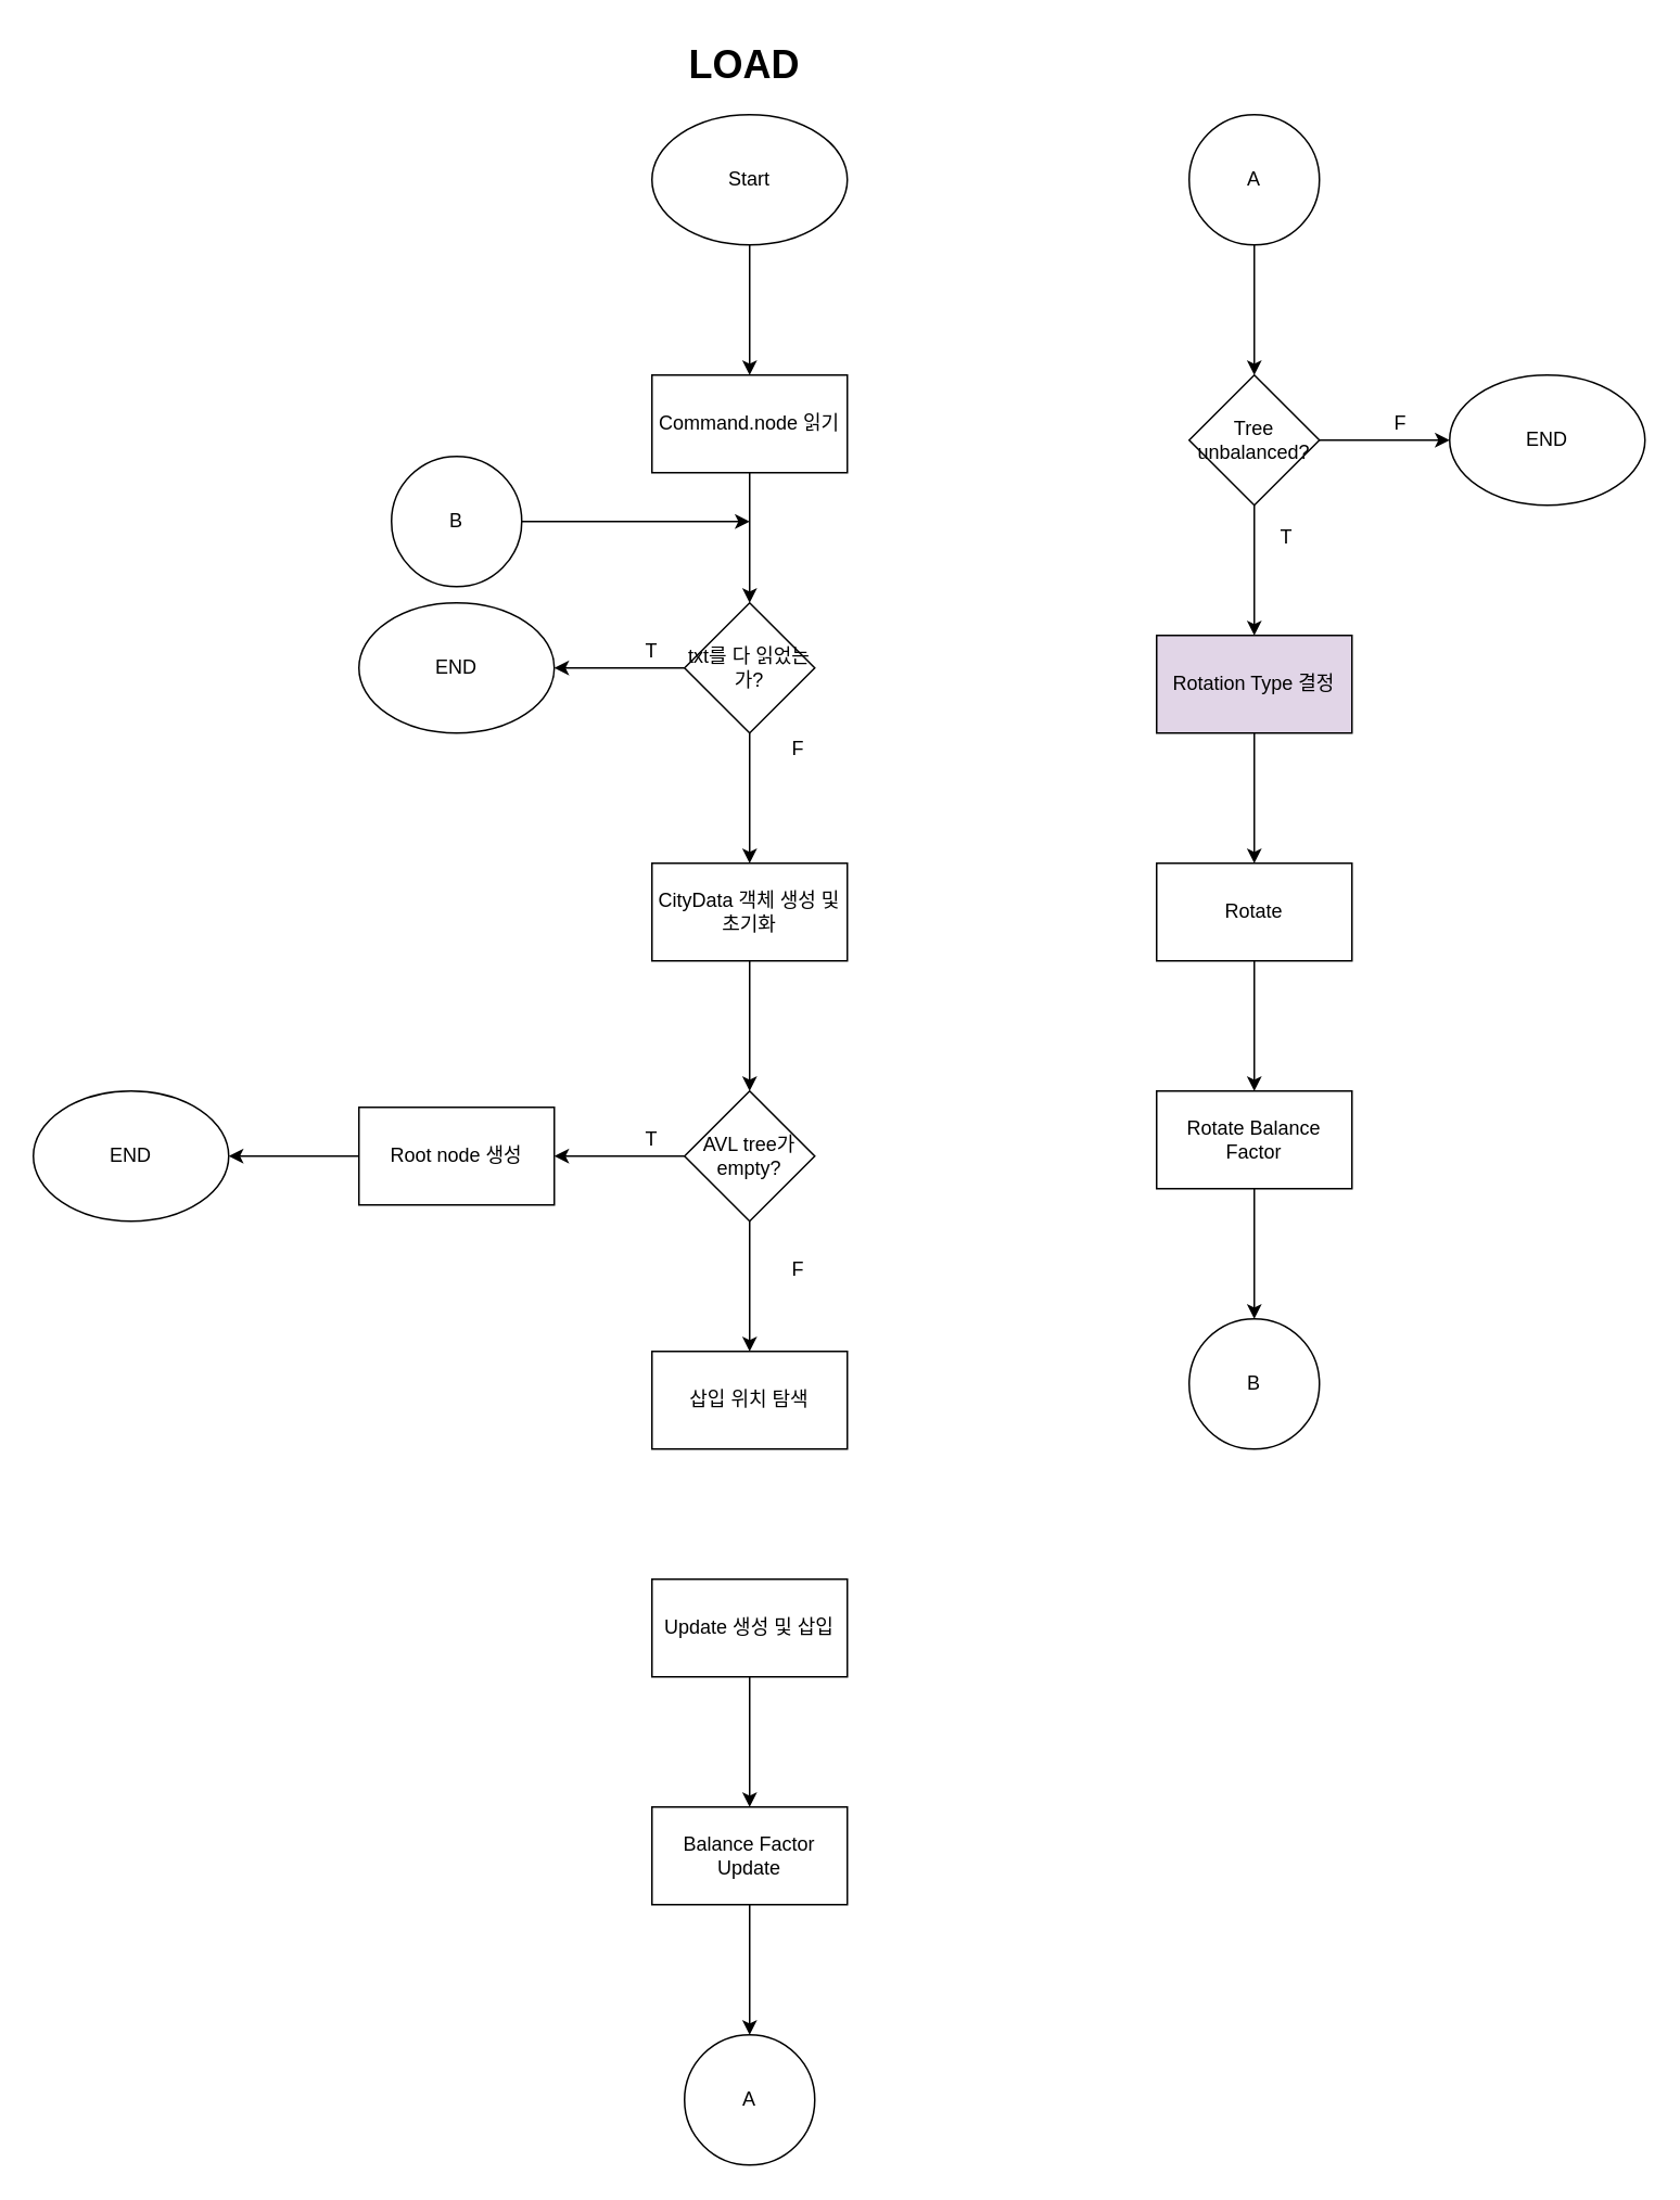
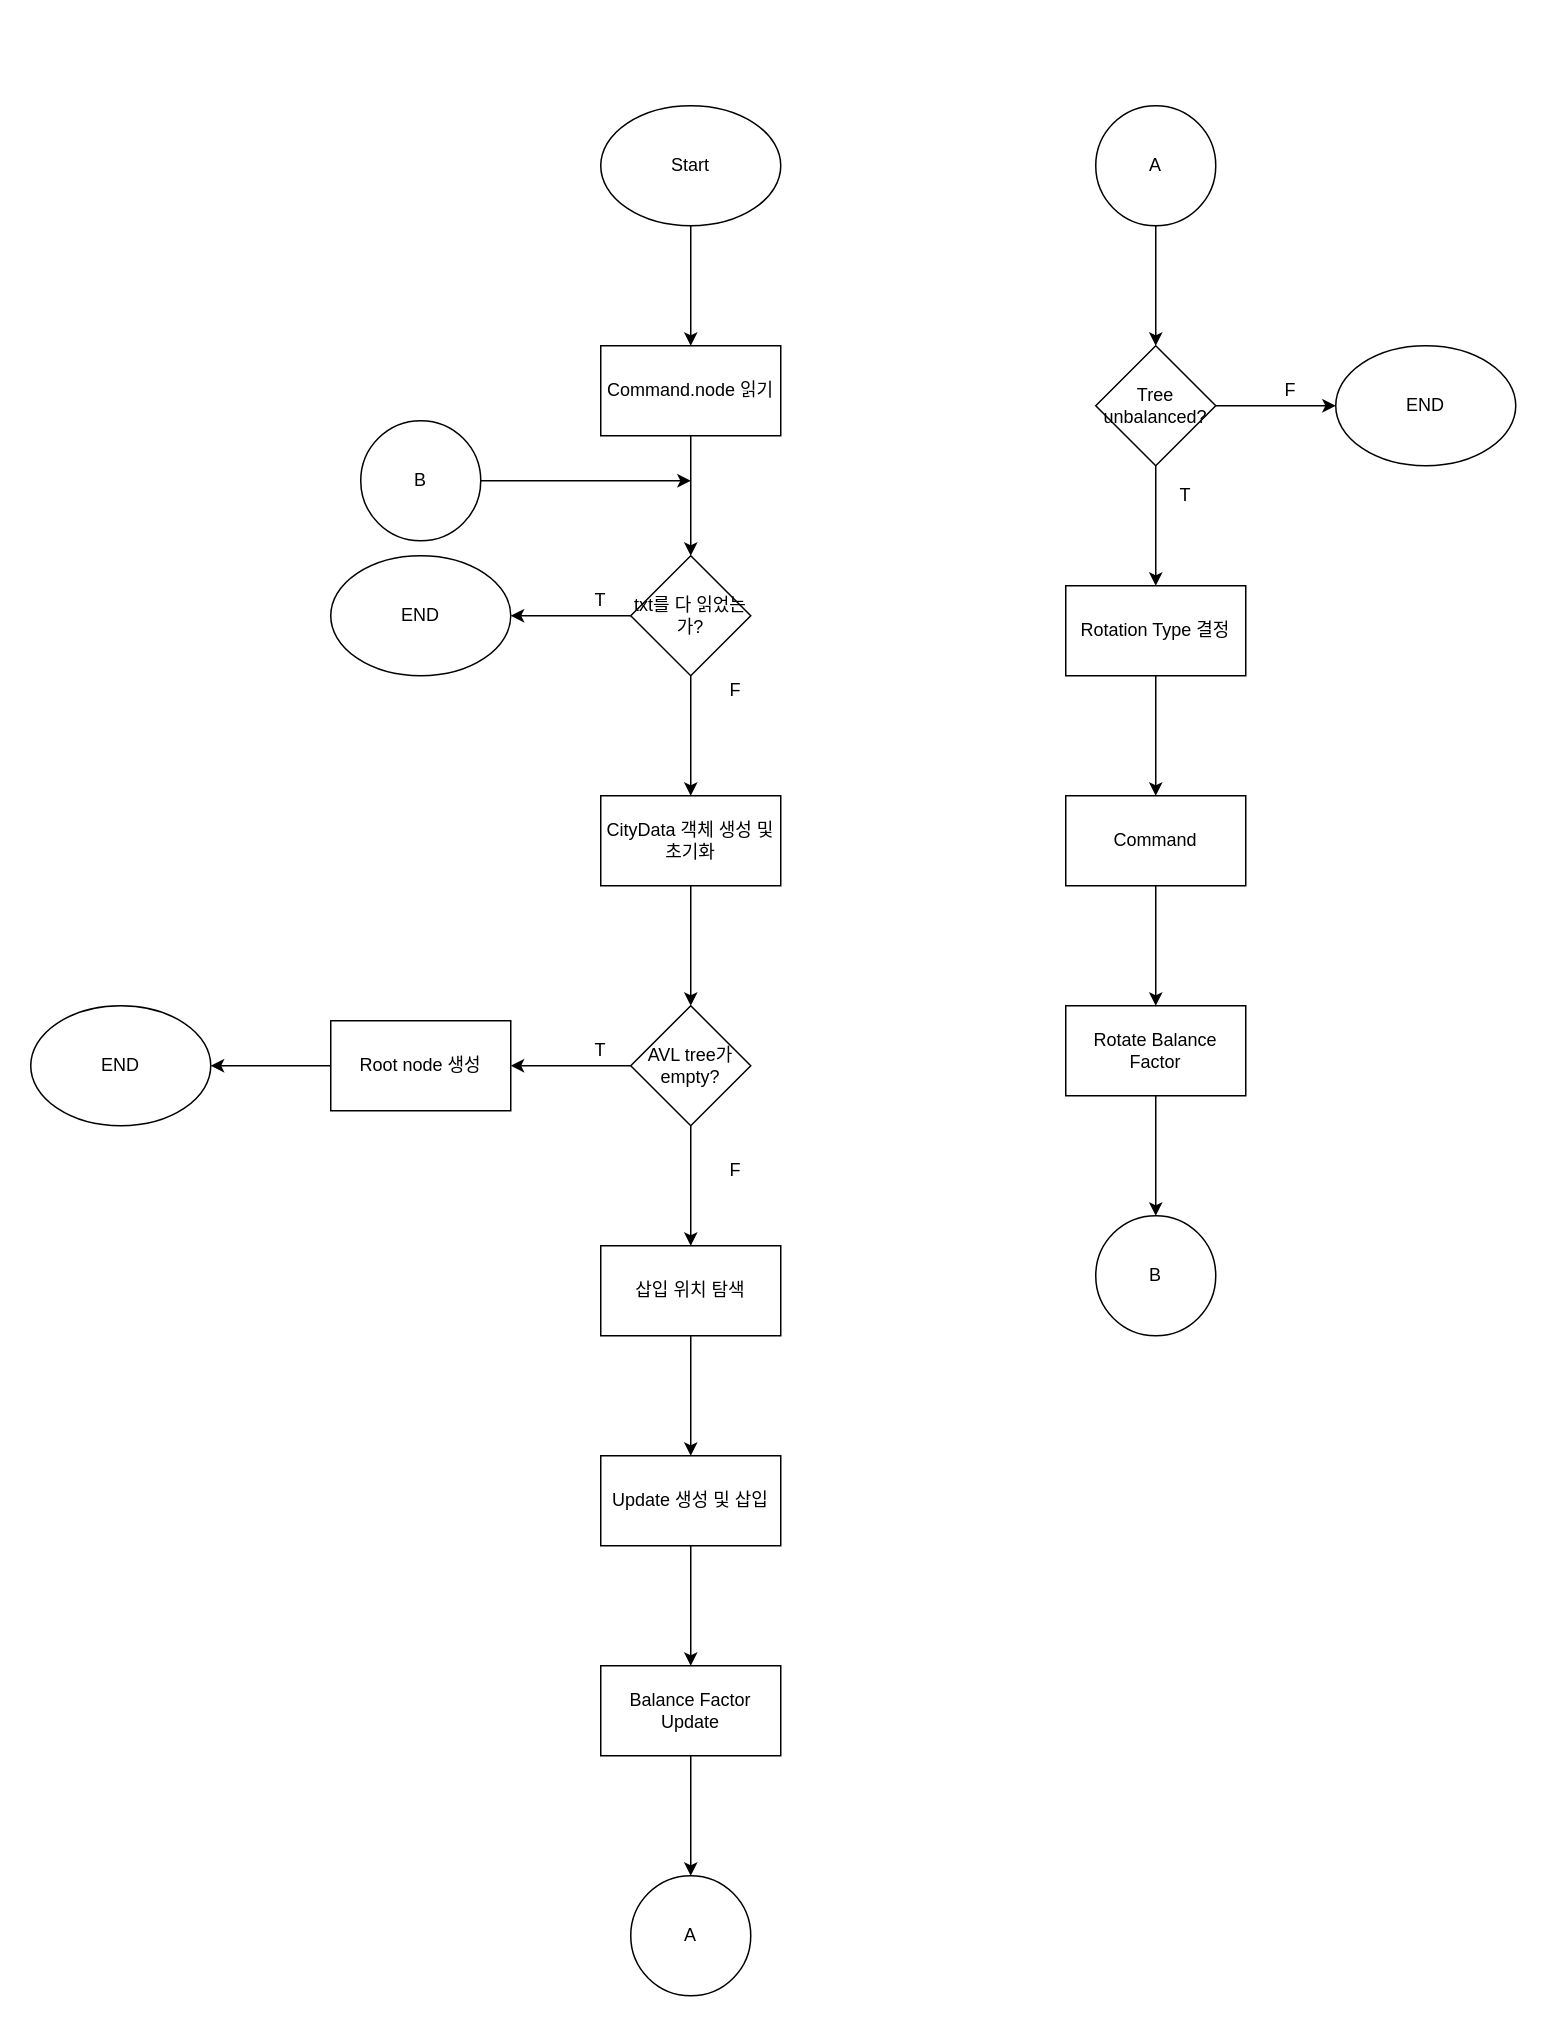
  <mxCell id="0" />
  <mxCell id="1" parent="0" />
  <mxCell id="2" value="" style="edgeStyle=orthogonalEdgeStyle;rounded=0;orthogonalLoop=1;jettySize=auto;html=1;" edge="1" parent="1" source="3"><mxGeometry relative="1" as="geometry"><mxPoint x="460" y="230" as="targetPoint" /></mxGeometry></mxCell>
  <mxCell id="3" value="Start" style="ellipse;whiteSpace=wrap;html=1;" vertex="1" parent="1"><mxGeometry x="400" y="70" width="120" height="80" as="geometry" /></mxCell>
  <mxCell id="4" value="" style="edgeStyle=orthogonalEdgeStyle;rounded=0;orthogonalLoop=1;jettySize=auto;html=1;" edge="1" parent="1" source="5"><mxGeometry relative="1" as="geometry"><mxPoint x="460" y="370" as="targetPoint" /></mxGeometry></mxCell>
  <mxCell id="5" value="Command.node 읽기" style="rounded=0;whiteSpace=wrap;html=1;" vertex="1" parent="1"><mxGeometry x="400" y="230" width="120" height="60" as="geometry" /></mxCell>
  <mxCell id="6" value="" style="edgeStyle=orthogonalEdgeStyle;rounded=0;orthogonalLoop=1;jettySize=auto;html=1;" edge="1" parent="1" source="8"><mxGeometry relative="1" as="geometry"><mxPoint x="340" y="410" as="targetPoint" /></mxGeometry></mxCell>
  <mxCell id="7" value="" style="edgeStyle=orthogonalEdgeStyle;rounded=0;orthogonalLoop=1;jettySize=auto;html=1;" edge="1" parent="1" source="8"><mxGeometry relative="1" as="geometry"><mxPoint x="460" y="530" as="targetPoint" /></mxGeometry></mxCell>
  <mxCell id="8" value="txt를 다 읽었는가?" style="rhombus;whiteSpace=wrap;html=1;" vertex="1" parent="1"><mxGeometry x="420" y="370" width="80" height="80" as="geometry" /></mxCell>
  <mxCell id="9" value="END" style="ellipse;whiteSpace=wrap;html=1;" vertex="1" parent="1"><mxGeometry x="220" y="370" width="120" height="80" as="geometry" /></mxCell>
  <mxCell id="10" value="" style="edgeStyle=orthogonalEdgeStyle;rounded=0;orthogonalLoop=1;jettySize=auto;html=1;" edge="1" parent="1" source="11"><mxGeometry relative="1" as="geometry"><mxPoint x="460" y="670" as="targetPoint" /></mxGeometry></mxCell>
  <mxCell id="11" value="CityData 객체 생성 및 초기화" style="rounded=0;whiteSpace=wrap;html=1;" vertex="1" parent="1"><mxGeometry x="400" y="530" width="120" height="60" as="geometry" /></mxCell>
  <mxCell id="12" value="" style="edgeStyle=orthogonalEdgeStyle;rounded=0;orthogonalLoop=1;jettySize=auto;html=1;" edge="1" parent="1" source="14"><mxGeometry relative="1" as="geometry"><mxPoint x="340" y="710" as="targetPoint" /></mxGeometry></mxCell>
  <mxCell id="13" value="" style="edgeStyle=orthogonalEdgeStyle;rounded=0;orthogonalLoop=1;jettySize=auto;html=1;" edge="1" parent="1" source="14"><mxGeometry relative="1" as="geometry"><mxPoint x="460" y="830" as="targetPoint" /></mxGeometry></mxCell>
  <mxCell id="14" value="AVL tree가 empty?" style="rhombus;whiteSpace=wrap;html=1;" vertex="1" parent="1"><mxGeometry x="420" y="670" width="80" height="80" as="geometry" /></mxCell>
  <mxCell id="15" value="T" style="text;html=1;strokeColor=none;fillColor=none;align=center;verticalAlign=middle;whiteSpace=wrap;rounded=0;" vertex="1" parent="1"><mxGeometry x="380" y="390" width="40" height="20" as="geometry" /></mxCell>
  <mxCell id="16" value="F" style="text;html=1;strokeColor=none;fillColor=none;align=center;verticalAlign=middle;whiteSpace=wrap;rounded=0;" vertex="1" parent="1"><mxGeometry x="470" y="450" width="40" height="20" as="geometry" /></mxCell>
- <mxCell id="17" value="&lt;h1&gt;LOAD&lt;/h1&gt;" style="text;html=1;strokeColor=none;fillColor=none;spacing=5;spacingTop=-20;whiteSpace=wrap;overflow=hidden;rounded=0;" vertex="1" parent="1"><mxGeometry x="417.5" width="85" height="30" as="geometry" y="20" /></mxCell>
  <mxCell id="18" value="" style="edgeStyle=orthogonalEdgeStyle;rounded=0;orthogonalLoop=1;jettySize=auto;html=1;" edge="1" parent="1" source="19"><mxGeometry relative="1" as="geometry"><mxPoint x="140" y="710" as="targetPoint" /></mxGeometry></mxCell>
  <mxCell id="19" value="Root node 생성" style="rounded=0;whiteSpace=wrap;html=1;" vertex="1" parent="1"><mxGeometry x="220" y="680" width="120" height="60" as="geometry" /></mxCell>
  <mxCell id="20" value="T" style="text;html=1;strokeColor=none;fillColor=none;align=center;verticalAlign=middle;whiteSpace=wrap;rounded=0;" vertex="1" parent="1"><mxGeometry x="380" y="690" width="40" height="20" as="geometry" /></mxCell>
  <mxCell id="21" value="END" style="ellipse;whiteSpace=wrap;html=1;" vertex="1" parent="1"><mxGeometry x="20" y="670" width="120" height="80" as="geometry" /></mxCell>
+ <mxCell id="22" value="" style="edgeStyle=orthogonalEdgeStyle;rounded=0;orthogonalLoop=1;jettySize=auto;html=1;" edge="1" parent="1" source="23" target="25"><mxGeometry relative="1" as="geometry" /></mxCell>
  <mxCell id="23" value="삽입 위치 탐색" style="rounded=0;whiteSpace=wrap;html=1;" vertex="1" parent="1"><mxGeometry x="400" y="830" width="120" height="60" as="geometry" /></mxCell>
  <mxCell id="24" value="" style="edgeStyle=orthogonalEdgeStyle;rounded=0;orthogonalLoop=1;jettySize=auto;html=1;" edge="1" parent="1" source="25" target="27"><mxGeometry relative="1" as="geometry" /></mxCell>
  <mxCell id="25" value="Update 생성 및 삽입" style="rounded=0;whiteSpace=wrap;html=1;" vertex="1" parent="1"><mxGeometry x="400" y="970" width="120" height="60" as="geometry" /></mxCell>
  <mxCell id="26" value="" style="edgeStyle=orthogonalEdgeStyle;rounded=0;orthogonalLoop=1;jettySize=auto;html=1;" edge="1" parent="1" source="27"><mxGeometry relative="1" as="geometry"><mxPoint x="460" y="1250" as="targetPoint" /></mxGeometry></mxCell>
  <mxCell id="27" value="Balance Factor Update" style="rounded=0;whiteSpace=wrap;html=1;" vertex="1" parent="1"><mxGeometry x="400" y="1110" width="120" height="60" as="geometry" /></mxCell>
  <mxCell id="28" value="F" style="text;html=1;strokeColor=none;fillColor=none;align=center;verticalAlign=middle;whiteSpace=wrap;rounded=0;" vertex="1" parent="1"><mxGeometry x="470" y="770" width="40" height="20" as="geometry" /></mxCell>
  <mxCell id="29" value="A" style="ellipse;whiteSpace=wrap;html=1;aspect=fixed;" vertex="1" parent="1"><mxGeometry x="420" y="1250" width="80" height="80" as="geometry" /></mxCell>
  <mxCell id="30" value="" style="edgeStyle=orthogonalEdgeStyle;rounded=0;orthogonalLoop=1;jettySize=auto;html=1;" edge="1" parent="1" source="31"><mxGeometry relative="1" as="geometry"><mxPoint x="770" y="230" as="targetPoint" /></mxGeometry></mxCell>
  <mxCell id="31" value="A" style="ellipse;whiteSpace=wrap;html=1;aspect=fixed;" vertex="1" parent="1"><mxGeometry x="730" y="70" width="80" height="80" as="geometry" /></mxCell>
  <mxCell id="32" value="" style="edgeStyle=orthogonalEdgeStyle;rounded=0;orthogonalLoop=1;jettySize=auto;html=1;" edge="1" parent="1" source="34"><mxGeometry relative="1" as="geometry"><mxPoint x="890" y="270" as="targetPoint" /></mxGeometry></mxCell>
  <mxCell id="33" value="" style="edgeStyle=orthogonalEdgeStyle;rounded=0;orthogonalLoop=1;jettySize=auto;html=1;" edge="1" parent="1" source="34"><mxGeometry relative="1" as="geometry"><mxPoint x="770" y="390" as="targetPoint" /></mxGeometry></mxCell>
  <mxCell id="34" value="Tree unbalanced?" style="rhombus;whiteSpace=wrap;html=1;" vertex="1" parent="1"><mxGeometry x="730" y="230" width="80" height="80" as="geometry" /></mxCell>
  <mxCell id="35" value="END" style="ellipse;whiteSpace=wrap;html=1;" vertex="1" parent="1"><mxGeometry x="890" y="230" width="120" height="80" as="geometry" /></mxCell>
  <mxCell id="36" value="F" style="text;html=1;strokeColor=none;fillColor=none;align=center;verticalAlign=middle;whiteSpace=wrap;rounded=0;" vertex="1" parent="1"><mxGeometry x="840" y="250" width="40" height="20" as="geometry" /></mxCell>
  <mxCell id="37" value="T" style="text;html=1;strokeColor=none;fillColor=none;align=center;verticalAlign=middle;whiteSpace=wrap;rounded=0;" vertex="1" parent="1"><mxGeometry x="770" y="320" width="40" height="20" as="geometry" /></mxCell>
  <mxCell id="38" value="" style="edgeStyle=orthogonalEdgeStyle;rounded=0;orthogonalLoop=1;jettySize=auto;html=1;" edge="1" parent="1" source="39" target="41"><mxGeometry relative="1" as="geometry" /></mxCell>
- <mxCell id="39" value="Rotation Type 결정" style="rounded=0;whiteSpace=wrap;html=1;fillColor=#e1d5e7;" vertex="1" parent="1"><mxGeometry x="710" y="390" width="120" height="60" as="geometry" /></mxCell>
+ <mxCell id="39" value="Rotation Type 결정" style="rounded=0;whiteSpace=wrap;html=1;" vertex="1" parent="1"><mxGeometry x="710" y="390" width="120" height="60" as="geometry" /></mxCell>
  <mxCell id="40" value="" style="edgeStyle=orthogonalEdgeStyle;rounded=0;orthogonalLoop=1;jettySize=auto;html=1;" edge="1" parent="1" source="41" target="43"><mxGeometry relative="1" as="geometry" /></mxCell>
- <mxCell id="41" value="Rotate" style="rounded=0;whiteSpace=wrap;html=1;" vertex="1" parent="1"><mxGeometry x="710" y="530" width="120" height="60" as="geometry" /></mxCell>
+ <mxCell id="41" value="Command" style="rounded=0;whiteSpace=wrap;html=1;" vertex="1" parent="1"><mxGeometry x="710" y="530" width="120" height="60" as="geometry" /></mxCell>
  <mxCell id="42" value="" style="edgeStyle=orthogonalEdgeStyle;rounded=0;orthogonalLoop=1;jettySize=auto;html=1;" edge="1" parent="1" source="43"><mxGeometry relative="1" as="geometry"><mxPoint x="770" y="810" as="targetPoint" /></mxGeometry></mxCell>
  <mxCell id="43" value="Rotate Balance Factor" style="rounded=0;whiteSpace=wrap;html=1;" vertex="1" parent="1"><mxGeometry x="710" y="670" width="120" height="60" as="geometry" /></mxCell>
  <mxCell id="44" value="B" style="ellipse;whiteSpace=wrap;html=1;aspect=fixed;" vertex="1" parent="1"><mxGeometry x="730" y="810" width="80" height="80" as="geometry" /></mxCell>
  <mxCell id="45" value="" style="edgeStyle=orthogonalEdgeStyle;rounded=0;orthogonalLoop=1;jettySize=auto;html=1;" edge="1" parent="1" source="46"><mxGeometry relative="1" as="geometry"><mxPoint x="460" y="320" as="targetPoint" /></mxGeometry></mxCell>
  <mxCell id="46" value="B" style="ellipse;whiteSpace=wrap;html=1;aspect=fixed;" vertex="1" parent="1"><mxGeometry x="240" y="280" width="80" height="80" as="geometry" /></mxCell>
